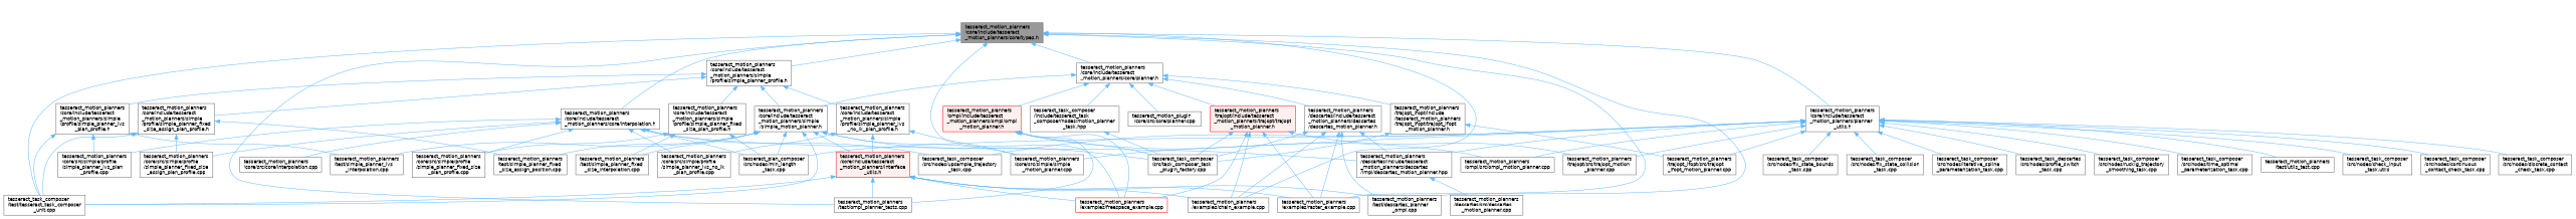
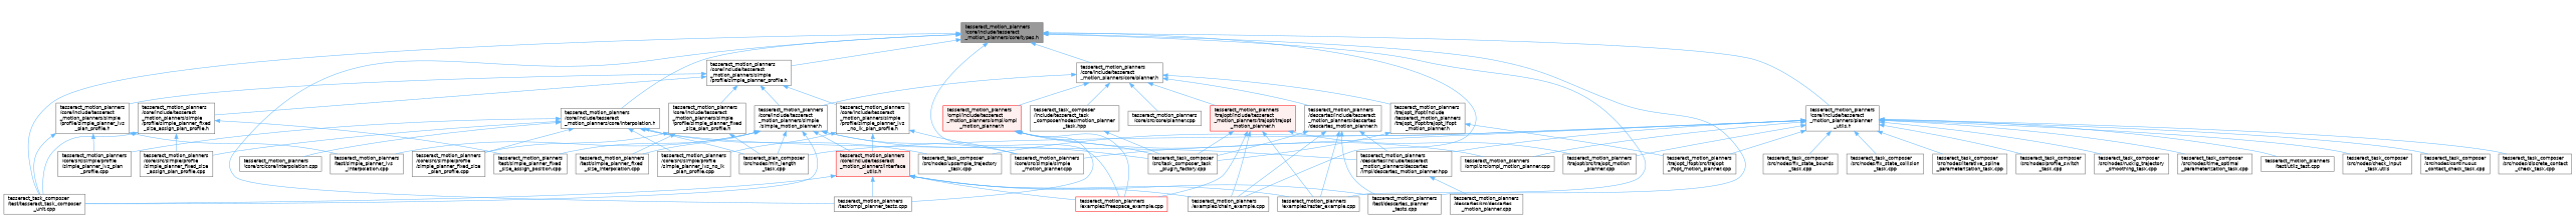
  digraph {
    node [color=grey40 fillcolor=white fontname=Helvetica fontsize=10 shape=box style=filled]
    edge [color=steelblue1 dir=back fontname=Helvetica fontsize=10 labelfontname=Helvetica labelfontsize=10 style=solid]
    n1 [color=gray40 fillcolor=grey60 fontcolor=black height=0.2 label="tesseract_motion_planners\l/core/include/tesseract\l_motion_planners/core/types.h" width=0.4]
    n2 [height=0.2 label="tesseract_motion_planners\l/core/include/tesseract\l_motion_planners/core/interpolation.h" width=0.4]
    n3 [height=0.2 label="tesseract_motion_planners\l/core/include/tesseract\l_motion_planners/core/planner.h" width=0.4]
    n4 [height=0.2 label="tesseract_motion_planners\l/examples/chain_example.cpp" width=0.4]
    n5 [color=red height=0.2 label="tesseract_motion_planners\l/examples/freespace_example.cpp" width=0.4]
    n6 [height=0.2 label="tesseract_motion_planners\l/examples/raster_example.cpp" width=0.4]
-   n7 [height=0.2 label="tesseract_motion_planners\l/test/descartes_planner\l_ompl.cpp" width=0.4]
+   n7 [height=0.2 label="tesseract_motion_planners\l/test/descartes_planner\l_tests.cpp" width=0.4]
    n8 [height=0.2 label="tesseract_motion_planners\l/test/ompl_planner_tests.cpp" width=0.4]
    n9 [height=0.2 label="tesseract_task_composer\l/test/tesseract_task_composer\l_unit.cpp" width=0.4]
    n10 [height=0.2 label="tesseract_motion_planners\l/core/include/tesseract\l_motion_planners/planner\l_utils.h" width=0.4]
    n11 [height=0.2 label="tesseract_motion_planners\l/core/include/tesseract\l_motion_planners/simple\l/profile/simple_planner_profile.h" width=0.4]
    n12 [height=0.2 label="tesseract_motion_planners\l/core/src/core/interpolation.cpp" width=0.4]
    n13 [height=0.2 label="tesseract_motion_planners\l/core/src/simple/profile\l/simple_planner_fixed_size\l_assign_plan_profile.cpp" width=0.4]
    n14 [height=0.2 label="tesseract_motion_planners\l/core/src/simple/profile\l/simple_planner_fixed_size\l_plan_profile.cpp" width=0.4]
    n15 [height=0.2 label="tesseract_motion_planners\l/core/src/simple/profile\l/simple_planner_lvs_no_ik\l_plan_profile.cpp" width=0.4]
    n16 [height=0.2 label="tesseract_motion_planners\l/core/src/simple/profile\l/simple_planner_lvs_plan\l_profile.cpp" width=0.4]
    n17 [height=0.2 label="tesseract_motion_planners\l/descartes/include/tesseract\l_motion_planners/descartes\l/impl/descartes_motion_planner.hpp" width=0.4]
    n18 [height=0.2 label="tesseract_plan_composer\l/src/nodes/min_length\l_task.cpp" width=0.4]
    n19 [height=0.2 label="tesseract_task_composer\l/src/nodes/upsample_trajectory\l_task.cpp" width=0.4]
    n20 [height=0.2 label="tesseract_motion_planners\l/core/include/tesseract\l_motion_planners/simple\l/simple_motion_planner.h" width=0.4]
-   n21 [height=0.2 label="tesseract_motion_plugin\l/core/src/core/planner.cpp" width=0.4]
+   n21 [height=0.2 label="tesseract_motion_planners\l/core/src/core/planner.cpp" width=0.4]
    n22 [height=0.2 label="tesseract_motion_planners\l/descartes/include/tesseract\l_motion_planners/descartes\l/descartes_motion_planner.h" width=0.4]
    n23 [color=red fillcolor="#FFF0F0" height=0.2 label="tesseract_motion_planners\l/ompl/include/tesseract\l_motion_planners/ompl/ompl\l_motion_planner.h" width=0.4]
    n24 [color=red fillcolor="#FFF0F0" height=0.2 label="tesseract_motion_planners\l/trajopt/include/tesseract\l_motion_planners/trajopt/trajopt\l_motion_planner.h" width=0.4]
    n25 [height=0.2 label="tesseract_motion_planners\l/trajopt_ifopt/include\l/tesseract_motion_planners\l/trajopt_ifopt/trajopt_ifopt\l_motion_planner.h" width=0.4]
    n26 [height=0.2 label="tesseract_task_composer\l/include/tesseract_task\l_composer/nodes/motion_planner\l_task.hpp" width=0.4]
    n27 [height=0.2 label="tesseract_motion_planners\l/core/src/simple/simple\l_motion_planner.cpp" width=0.4]
    n28 [height=0.2 label="tesseract_motion_planners\l/ompl/src/ompl_motion_planner.cpp" width=0.4]
    n29 [height=0.2 label="tesseract_motion_planners\l/trajopt/src/trajopt_motion\l_planner.cpp" width=0.4]
    n30 [height=0.2 label="tesseract_motion_planners\l/trajopt_ifopt/src/trajopt\l_ifopt_motion_planner.cpp" width=0.4]
    n31 [height=0.2 label="tesseract_motion_planners\l/test/utils_test.cpp" width=0.4]
    n32 [height=0.2 label="tesseract_task_composer\l/src/nodes/check_input\l_task.utils" width=0.4]
    n33 [height=0.2 label="tesseract_task_composer\l/src/nodes/continuous\l_contact_check_task.cpp" width=0.4]
    n34 [height=0.2 label="tesseract_task_composer\l/src/nodes/discrete_contact\l_check_task.cpp" width=0.4]
    n35 [height=0.2 label="tesseract_task_composer\l/src/nodes/fix_state_bounds\l_task.cpp" width=0.4]
    n36 [height=0.2 label="tesseract_task_composer\l/src/nodes/fix_state_collision\l_task.cpp" width=0.4]
    n37 [height=0.2 label="tesseract_task_composer\l/src/nodes/iterative_spline\l_parameterization_task.cpp" width=0.4]
-   n38 [height=0.2 label="tesseract_task_descartes\l/src/nodes/profile_switch\l_task.cpp" width=0.4]
+   n38 [height=0.2 label="tesseract_task_composer\l/src/nodes/profile_switch\l_task.cpp" width=0.4]
    n39 [height=0.2 label="tesseract_task_composer\l/src/nodes/ruckig_trajectory\l_smoothing_task.cpp" width=0.4]
    n40 [height=0.2 label="tesseract_task_composer\l/src/nodes/time_optimal\l_parameterization_task.cpp" width=0.4]
    n41 [height=0.2 label="tesseract_motion_planners\l/core/include/tesseract\l_motion_planners/simple\l/profile/simple_planner_fixed\l_size_assign_plan_profile.h" width=0.4]
    n42 [height=0.2 label="tesseract_motion_planners\l/core/include/tesseract\l_motion_planners/simple\l/profile/simple_planner_fixed\l_size_plan_profile.h" width=0.4]
    n43 [height=0.2 label="tesseract_motion_planners\l/core/include/tesseract\l_motion_planners/simple\l/profile/simple_planner_lvs\l_no_ik_plan_profile.h" width=0.4]
    n44 [height=0.2 label="tesseract_motion_planners\l/core/include/tesseract\l_motion_planners/simple\l/profile/simple_planner_lvs\l_plan_profile.h" width=0.4]
    n45 [height=0.2 label="tesseract_motion_planners\l/descartes/src/descartes\l_motion_planner.cpp" width=0.4]
    n46 [color=red fillcolor="#FFF0F0" height=0.2 label="tesseract_motion_planners\l/core/include/tesseract\l_motion_planners/interface\l_utils.h" width=0.4]
    n47 [height=0.2 label="tesseract_motion_planners\l/test/simple_planner_fixed\l_size_assign_position.cpp" width=0.4]
    n48 [height=0.2 label="tesseract_motion_planners\l/test/simple_planner_fixed\l_size_interpolation.cpp" width=0.4]
    n49 [height=0.2 label="tesseract_motion_planners\l/test/simple_planner_lvs\l_interpolation.cpp" width=0.4]
    n50 [height=0.2 label="tesseract_task_composer\l/src/task_composer_task\l_plugin_factory.cpp" width=0.4]
    n1 -> n2
    n1 -> n3
    n1 -> n4
    n1 -> n5
    n1 -> n6
    n1 -> n7
    n1 -> n8
    n1 -> n9
    n1 -> n10
    n1 -> n11
    n2 -> n12
    n2 -> n13
    n2 -> n14
    n2 -> n15
    n2 -> n16
    n2 -> n17
    n2 -> n18
    n2 -> n19
    n3 -> n20
    n3 -> n21
    n3 -> n22
    n3 -> n23
    n3 -> n24
    n3 -> n25
    n3 -> n26
    n10 -> n17
    n10 -> n18
    n10 -> n19
    n10 -> n27
    n10 -> n28
    n10 -> n29
    n10 -> n30
    n10 -> n31
    n10 -> n32
    n10 -> n33
    n10 -> n34
    n10 -> n35
    n10 -> n36
    n10 -> n37
    n10 -> n38
    n10 -> n39
    n10 -> n40
    n11 -> n20
    n11 -> n41
    n11 -> n42
    n11 -> n43
    n11 -> n44
    n17 -> n45
    n20 -> n9
    n20 -> n18
    n20 -> n27
    n20 -> n46
    n20 -> n47
    n20 -> n48
    n20 -> n49
    n20 -> n50
    n22 -> n4
    n22 -> n6
    n22 -> n7
    n22 -> n17
    n22 -> n50
    n23 -> n5
    n23 -> n8
    n23 -> n28
    n23 -> n50
    n24 -> n4
    n24 -> n5
    n24 -> n6
    n24 -> n29
    n24 -> n50
    n25 -> n30
    n25 -> n50
    n26 -> n50
    n41 -> n9
    n41 -> n13
    n41 -> n47
    n42 -> n14
    n42 -> n18
    n42 -> n48
    n43 -> n15
    n43 -> n27
    n43 -> n46
    n44 -> n9
    n44 -> n16
    n44 -> n49
    n46 -> n4
    n46 -> n5
    n46 -> n6
    n46 -> n7
    n46 -> n8
    n46 -> n9
  }
